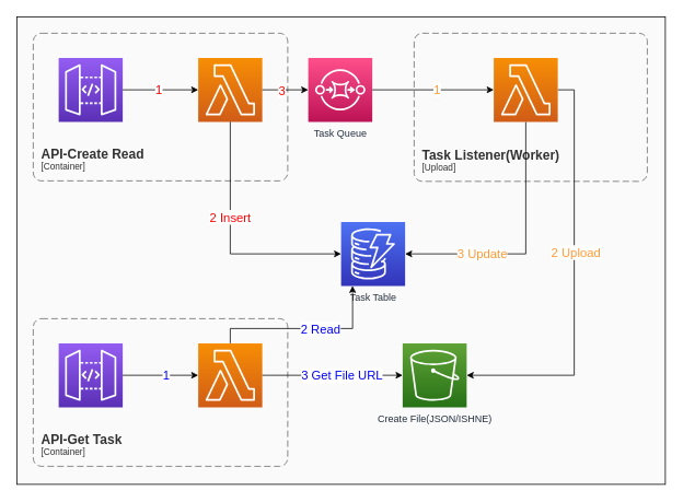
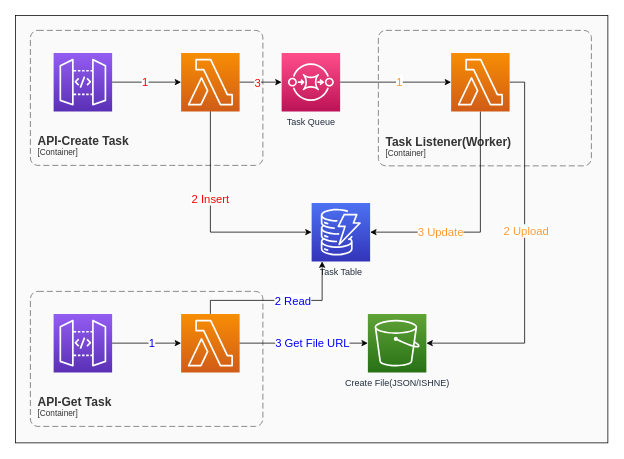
  <mxCell id="0" />
  <mxCell id="1" parent="0" />
  <mxCell id="2" value="" style="rounded=0;whiteSpace=wrap;html=1;fillColor=#FAFAFA;" vertex="1" parent="1"><mxGeometry x="20" y="20" width="790" height="570" as="geometry" /></mxCell>
  <mxCell id="3" style="edgeStyle=orthogonalEdgeStyle;rounded=0;orthogonalLoop=1;jettySize=auto;html=1;" edge="1" parent="1" source="5" target="19"><mxGeometry relative="1" as="geometry" /></mxCell>
  <mxCell id="4" value="&lt;font color=&quot;#ff9933&quot; style=&quot;font-size: 15px;&quot;&gt;1&lt;/font&gt;" style="edgeLabel;html=1;align=center;verticalAlign=middle;resizable=0;points=[];" vertex="1" connectable="0" parent="3"><mxGeometry x="-0.203" y="3" relative="1" as="geometry"><mxPoint x="19" y="1" as="offset" /></mxGeometry></mxCell>
  <mxCell id="5" value="Task Queue" style="sketch=0;points=[[0,0,0],[0.25,0,0],[0.5,0,0],[0.75,0,0],[1,0,0],[0,1,0],[0.25,1,0],[0.5,1,0],[0.75,1,0],[1,1,0],[0,0.25,0],[0,0.5,0],[0,0.75,0],[1,0.25,0],[1,0.5,0],[1,0.75,0]];outlineConnect=0;fontColor=#232F3E;gradientColor=#FF4F8B;gradientDirection=north;fillColor=#BC1356;strokeColor=#ffffff;dashed=0;verticalLabelPosition=bottom;verticalAlign=top;align=center;html=1;fontSize=12;fontStyle=0;aspect=fixed;shape=mxgraph.aws4.resourceIcon;resIcon=mxgraph.aws4.sqs;" vertex="1" parent="1"><mxGeometry x="375" y="70" width="78" height="78" as="geometry" /></mxCell>
  <mxCell id="6" value="Task Table" style="sketch=0;points=[[0,0,0],[0.25,0,0],[0.5,0,0],[0.75,0,0],[1,0,0],[0,1,0],[0.25,1,0],[0.5,1,0],[0.75,1,0],[1,1,0],[0,0.25,0],[0,0.5,0],[0,0.75,0],[1,0.25,0],[1,0.5,0],[1,0.75,0]];outlineConnect=0;fontColor=#232F3E;gradientColor=#4D72F3;gradientDirection=north;fillColor=#3334B9;strokeColor=#ffffff;dashed=0;verticalLabelPosition=bottom;verticalAlign=top;align=center;html=1;fontSize=12;fontStyle=0;aspect=fixed;shape=mxgraph.aws4.resourceIcon;resIcon=mxgraph.aws4.dynamodb;" vertex="1" parent="1"><mxGeometry x="415" y="270" width="78" height="78" as="geometry" /></mxCell>
  <mxCell id="7" value="Create File(JSON/ISHNE)" style="sketch=0;points=[[0,0,0],[0.25,0,0],[0.5,0,0],[0.75,0,0],[1,0,0],[0,1,0],[0.25,1,0],[0.5,1,0],[0.75,1,0],[1,1,0],[0,0.25,0],[0,0.5,0],[0,0.75,0],[1,0.25,0],[1,0.5,0],[1,0.75,0]];outlineConnect=0;fontColor=#232F3E;gradientColor=#60A337;gradientDirection=north;fillColor=#277116;strokeColor=#ffffff;dashed=0;verticalLabelPosition=bottom;verticalAlign=top;align=center;html=1;fontSize=12;fontStyle=0;aspect=fixed;shape=mxgraph.aws4.resourceIcon;resIcon=mxgraph.aws4.s3;" vertex="1" parent="1"><mxGeometry x="490" y="418" width="78" height="78" as="geometry" /></mxCell>
  <mxCell id="8" value="" style="group" vertex="1" connectable="0" parent="1"><mxGeometry x="40" y="40" width="310" height="180" as="geometry" /></mxCell>
  <mxCell id="9" value="" style="sketch=0;points=[[0,0,0],[0.25,0,0],[0.5,0,0],[0.75,0,0],[1,0,0],[0,1,0],[0.25,1,0],[0.5,1,0],[0.75,1,0],[1,1,0],[0,0.25,0],[0,0.5,0],[0,0.75,0],[1,0.25,0],[1,0.5,0],[1,0.75,0]];outlineConnect=0;fontColor=#232F3E;gradientColor=#945DF2;gradientDirection=north;fillColor=#5A30B5;strokeColor=#ffffff;dashed=0;verticalLabelPosition=bottom;verticalAlign=top;align=center;html=1;fontSize=12;fontStyle=0;aspect=fixed;shape=mxgraph.aws4.resourceIcon;resIcon=mxgraph.aws4.api_gateway;" vertex="1" parent="8"><mxGeometry x="31" y="30" width="78" height="78" as="geometry" /></mxCell>
- <mxCell id="10" value="&lt;font style=&quot;font-size: 16px&quot;&gt;&lt;b&gt;&lt;div style=&quot;text-align: left&quot;&gt;API-Create Read&lt;/div&gt;&lt;/b&gt;&lt;/font&gt;&lt;div style=&quot;text-align: left&quot;&gt;[Container]&lt;/div&gt;" style="rounded=1;fontSize=11;whiteSpace=wrap;html=1;dashed=1;arcSize=20;fillColor=none;strokeColor=#666666;fontColor=#333333;labelBackgroundColor=none;align=left;verticalAlign=bottom;labelBorderColor=none;spacingTop=0;spacing=10;dashPattern=8 4;metaEdit=1;rotatable=0;perimeter=rectanglePerimeter;noLabel=0;labelPadding=0;allowArrows=0;connectable=0;expand=0;recursiveResize=0;editable=1;pointerEvents=0;absoluteArcSize=1;points=[[0.25,0,0],[0.5,0,0],[0.75,0,0],[1,0.25,0],[1,0.5,0],[1,0.75,0],[0.75,1,0],[0.5,1,0],[0.25,1,0],[0,0.75,0],[0,0.5,0],[0,0.25,0]];" vertex="1" parent="8"><mxGeometry width="310" height="180" as="geometry" /></mxCell>
+ <mxCell id="10" value="&lt;font style=&quot;font-size: 16px&quot;&gt;&lt;b&gt;&lt;div style=&quot;text-align: left&quot;&gt;API-Create Task&lt;/div&gt;&lt;/b&gt;&lt;/font&gt;&lt;div style=&quot;text-align: left&quot;&gt;[Container]&lt;/div&gt;" style="rounded=1;fontSize=11;whiteSpace=wrap;html=1;dashed=1;arcSize=20;fillColor=none;strokeColor=#666666;fontColor=#333333;labelBackgroundColor=none;align=left;verticalAlign=bottom;labelBorderColor=none;spacingTop=0;spacing=10;dashPattern=8 4;metaEdit=1;rotatable=0;perimeter=rectanglePerimeter;noLabel=0;labelPadding=0;allowArrows=0;connectable=0;expand=0;recursiveResize=0;editable=1;pointerEvents=0;absoluteArcSize=1;points=[[0.25,0,0],[0.5,0,0],[0.75,0,0],[1,0.25,0],[1,0.5,0],[1,0.75,0],[0.75,1,0],[0.5,1,0],[0.25,1,0],[0,0.75,0],[0,0.5,0],[0,0.25,0]];" vertex="1" parent="8"><mxGeometry width="310" height="180" as="geometry" /></mxCell>
  <mxCell id="11" value="" style="sketch=0;points=[[0,0,0],[0.25,0,0],[0.5,0,0],[0.75,0,0],[1,0,0],[0,1,0],[0.25,1,0],[0.5,1,0],[0.75,1,0],[1,1,0],[0,0.25,0],[0,0.5,0],[0,0.75,0],[1,0.25,0],[1,0.5,0],[1,0.75,0]];outlineConnect=0;fontColor=#232F3E;gradientColor=#F78E04;gradientDirection=north;fillColor=#D05C17;strokeColor=#ffffff;dashed=0;verticalLabelPosition=bottom;verticalAlign=top;align=center;html=1;fontSize=12;fontStyle=0;aspect=fixed;shape=mxgraph.aws4.resourceIcon;resIcon=mxgraph.aws4.lambda;" vertex="1" parent="8"><mxGeometry x="201" y="30" width="78" height="78" as="geometry" /></mxCell>
  <mxCell id="12" style="edgeStyle=orthogonalEdgeStyle;rounded=0;orthogonalLoop=1;jettySize=auto;html=1;entryX=0;entryY=0.5;entryDx=0;entryDy=0;entryPerimeter=0;" edge="1" parent="8" source="9" target="11"><mxGeometry relative="1" as="geometry" /></mxCell>
  <mxCell id="13" value="&lt;font color=&quot;#ff0000&quot; style=&quot;font-size: 15px;&quot;&gt;1&lt;/font&gt;" style="edgeLabel;html=1;align=center;verticalAlign=middle;resizable=0;points=[];" vertex="1" connectable="0" parent="12"><mxGeometry x="-0.065" relative="1" as="geometry"><mxPoint y="-2" as="offset" /></mxGeometry></mxCell>
- <mxCell id="14" value="&lt;font style=&quot;font-size: 16px&quot;&gt;&lt;b&gt;&lt;div style=&quot;text-align: left&quot;&gt;Task Listener(Worker)&lt;/div&gt;&lt;/b&gt;&lt;/font&gt;&lt;div style=&quot;text-align: left&quot;&gt;[Upload]&lt;/div&gt;" style="rounded=1;fontSize=11;whiteSpace=wrap;html=1;dashed=1;arcSize=20;fillColor=none;strokeColor=#666666;fontColor=#333333;labelBackgroundColor=none;align=left;verticalAlign=bottom;labelBorderColor=none;spacingTop=0;spacing=10;dashPattern=8 4;metaEdit=1;rotatable=0;perimeter=rectanglePerimeter;noLabel=0;labelPadding=0;allowArrows=0;connectable=0;expand=0;recursiveResize=0;editable=1;pointerEvents=0;absoluteArcSize=1;points=[[0.25,0,0],[0.5,0,0],[0.75,0,0],[1,0.25,0],[1,0.5,0],[1,0.75,0],[0.75,1,0],[0.5,1,0],[0.25,1,0],[0,0.75,0],[0,0.5,0],[0,0.25,0]];" vertex="1" parent="1"><mxGeometry x="504" y="40" width="284" height="180.63" as="geometry" /></mxCell>
+ <mxCell id="14" value="&lt;font style=&quot;font-size: 16px&quot;&gt;&lt;b&gt;&lt;div style=&quot;text-align: left&quot;&gt;Task Listener(Worker)&lt;/div&gt;&lt;/b&gt;&lt;/font&gt;&lt;div style=&quot;text-align: left&quot;&gt;[Container]&lt;/div&gt;" style="rounded=1;fontSize=11;whiteSpace=wrap;html=1;dashed=1;arcSize=20;fillColor=none;strokeColor=#666666;fontColor=#333333;labelBackgroundColor=none;align=left;verticalAlign=bottom;labelBorderColor=none;spacingTop=0;spacing=10;dashPattern=8 4;metaEdit=1;rotatable=0;perimeter=rectanglePerimeter;noLabel=0;labelPadding=0;allowArrows=0;connectable=0;expand=0;recursiveResize=0;editable=1;pointerEvents=0;absoluteArcSize=1;points=[[0.25,0,0],[0.5,0,0],[0.75,0,0],[1,0.25,0],[1,0.5,0],[1,0.75,0],[0.75,1,0],[0.5,1,0],[0.25,1,0],[0,0.75,0],[0,0.5,0],[0,0.25,0]];" vertex="1" parent="1"><mxGeometry x="504" y="40" width="284" height="180.63" as="geometry" /></mxCell>
  <mxCell id="15" style="edgeStyle=orthogonalEdgeStyle;rounded=0;orthogonalLoop=1;jettySize=auto;html=1;exitX=1;exitY=0.5;exitDx=0;exitDy=0;exitPerimeter=0;" edge="1" parent="1" source="19" target="7"><mxGeometry relative="1" as="geometry"><Array as="points"><mxPoint x="699" y="109" /><mxPoint x="699" y="457" /></Array></mxGeometry></mxCell>
  <mxCell id="16" value="&lt;font style=&quot;font-size: 15px;&quot; color=&quot;#ff9933&quot;&gt;2 Upload&lt;/font&gt;" style="edgeLabel;html=1;align=center;verticalAlign=middle;resizable=0;points=[];" vertex="1" connectable="0" parent="15"><mxGeometry x="-0.136" y="1" relative="1" as="geometry"><mxPoint y="1" as="offset" /></mxGeometry></mxCell>
  <mxCell id="17" style="edgeStyle=orthogonalEdgeStyle;rounded=0;orthogonalLoop=1;jettySize=auto;html=1;entryX=1;entryY=0.5;entryDx=0;entryDy=0;entryPerimeter=0;" edge="1" parent="1" source="19" target="6"><mxGeometry relative="1" as="geometry"><Array as="points"><mxPoint x="640" y="309" /></Array></mxGeometry></mxCell>
  <mxCell id="18" value="&lt;font color=&quot;#ff9933&quot; style=&quot;font-size: 15px;&quot;&gt;3 Update&lt;/font&gt;" style="edgeLabel;html=1;align=center;verticalAlign=middle;resizable=0;points=[];" vertex="1" connectable="0" parent="17"><mxGeometry x="0.399" y="-1" relative="1" as="geometry"><mxPoint as="offset" /></mxGeometry></mxCell>
  <mxCell id="19" value="" style="sketch=0;points=[[0,0,0],[0.25,0,0],[0.5,0,0],[0.75,0,0],[1,0,0],[0,1,0],[0.25,1,0],[0.5,1,0],[0.75,1,0],[1,1,0],[0,0.25,0],[0,0.5,0],[0,0.75,0],[1,0.25,0],[1,0.5,0],[1,0.75,0]];outlineConnect=0;fontColor=#232F3E;gradientColor=#F78E04;gradientDirection=north;fillColor=#D05C17;strokeColor=#ffffff;dashed=0;verticalLabelPosition=bottom;verticalAlign=top;align=center;html=1;fontSize=12;fontStyle=0;aspect=fixed;shape=mxgraph.aws4.resourceIcon;resIcon=mxgraph.aws4.lambda;container=0;" vertex="1" parent="1"><mxGeometry x="601" y="70" width="78" height="78" as="geometry" /></mxCell>
  <mxCell id="20" value="" style="group" vertex="1" connectable="0" parent="1"><mxGeometry x="40" y="388" width="310" height="180" as="geometry" /></mxCell>
  <mxCell id="21" value="" style="sketch=0;points=[[0,0,0],[0.25,0,0],[0.5,0,0],[0.75,0,0],[1,0,0],[0,1,0],[0.25,1,0],[0.5,1,0],[0.75,1,0],[1,1,0],[0,0.25,0],[0,0.5,0],[0,0.75,0],[1,0.25,0],[1,0.5,0],[1,0.75,0]];outlineConnect=0;fontColor=#232F3E;gradientColor=#945DF2;gradientDirection=north;fillColor=#5A30B5;strokeColor=#ffffff;dashed=0;verticalLabelPosition=bottom;verticalAlign=top;align=center;html=1;fontSize=12;fontStyle=0;aspect=fixed;shape=mxgraph.aws4.resourceIcon;resIcon=mxgraph.aws4.api_gateway;" vertex="1" parent="20"><mxGeometry x="31" y="30" width="78" height="78" as="geometry" /></mxCell>
  <mxCell id="22" value="&lt;font style=&quot;font-size: 16px&quot;&gt;&lt;b&gt;&lt;div style=&quot;text-align: left&quot;&gt;API-Get Task&lt;/div&gt;&lt;/b&gt;&lt;/font&gt;&lt;div style=&quot;text-align: left&quot;&gt;[Container]&lt;/div&gt;" style="rounded=1;fontSize=11;whiteSpace=wrap;html=1;dashed=1;arcSize=20;fillColor=none;strokeColor=#666666;fontColor=#333333;labelBackgroundColor=none;align=left;verticalAlign=bottom;labelBorderColor=none;spacingTop=0;spacing=10;dashPattern=8 4;metaEdit=1;rotatable=0;perimeter=rectanglePerimeter;noLabel=0;labelPadding=0;allowArrows=0;connectable=0;expand=0;recursiveResize=0;editable=1;pointerEvents=0;absoluteArcSize=1;points=[[0.25,0,0],[0.5,0,0],[0.75,0,0],[1,0.25,0],[1,0.5,0],[1,0.75,0],[0.75,1,0],[0.5,1,0],[0.25,1,0],[0,0.75,0],[0,0.5,0],[0,0.25,0]];" vertex="1" parent="20"><mxGeometry width="310" height="180" as="geometry" /></mxCell>
  <mxCell id="23" value="" style="sketch=0;points=[[0,0,0],[0.25,0,0],[0.5,0,0],[0.75,0,0],[1,0,0],[0,1,0],[0.25,1,0],[0.5,1,0],[0.75,1,0],[1,1,0],[0,0.25,0],[0,0.5,0],[0,0.75,0],[1,0.25,0],[1,0.5,0],[1,0.75,0]];outlineConnect=0;fontColor=#232F3E;gradientColor=#F78E04;gradientDirection=north;fillColor=#D05C17;strokeColor=#ffffff;dashed=0;verticalLabelPosition=bottom;verticalAlign=top;align=center;html=1;fontSize=12;fontStyle=0;aspect=fixed;shape=mxgraph.aws4.resourceIcon;resIcon=mxgraph.aws4.lambda;" vertex="1" parent="20"><mxGeometry x="201" y="30" width="78" height="78" as="geometry" /></mxCell>
  <mxCell id="24" style="edgeStyle=orthogonalEdgeStyle;rounded=0;orthogonalLoop=1;jettySize=auto;html=1;entryX=0;entryY=0.5;entryDx=0;entryDy=0;entryPerimeter=0;" edge="1" parent="20" source="21" target="23"><mxGeometry relative="1" as="geometry" /></mxCell>
  <mxCell id="25" value="&lt;font color=&quot;#0000ff&quot; style=&quot;font-size: 15px;&quot;&gt;1&lt;/font&gt;" style="edgeLabel;html=1;align=center;verticalAlign=middle;resizable=0;points=[];" vertex="1" connectable="0" parent="24"><mxGeometry x="0.13" y="-1" relative="1" as="geometry"><mxPoint y="-2" as="offset" /></mxGeometry></mxCell>
  <mxCell id="26" style="edgeStyle=orthogonalEdgeStyle;rounded=0;orthogonalLoop=1;jettySize=auto;html=1;" edge="1" parent="1" source="11" target="5"><mxGeometry relative="1" as="geometry" /></mxCell>
  <mxCell id="27" value="&lt;font color=&quot;#ff0000&quot; style=&quot;font-size: 15px;&quot;&gt;3&lt;/font&gt;" style="edgeLabel;html=1;align=center;verticalAlign=middle;resizable=0;points=[];" vertex="1" connectable="0" parent="26"><mxGeometry x="-0.183" y="-1" relative="1" as="geometry"><mxPoint y="-1" as="offset" /></mxGeometry></mxCell>
  <mxCell id="28" style="edgeStyle=orthogonalEdgeStyle;rounded=0;orthogonalLoop=1;jettySize=auto;html=1;entryX=0;entryY=0.5;entryDx=0;entryDy=0;entryPerimeter=0;" edge="1" parent="1" source="11" target="6"><mxGeometry relative="1" as="geometry"><Array as="points"><mxPoint x="280" y="309" /></Array></mxGeometry></mxCell>
  <mxCell id="29" value="&lt;font color=&quot;#ff0000&quot; style=&quot;font-size: 15px;&quot;&gt;2 Insert&lt;/font&gt;" style="edgeLabel;html=1;align=center;verticalAlign=middle;resizable=0;points=[];" vertex="1" connectable="0" parent="28"><mxGeometry x="-0.225" relative="1" as="geometry"><mxPoint x="-1" as="offset" /></mxGeometry></mxCell>
  <mxCell id="30" style="edgeStyle=orthogonalEdgeStyle;rounded=0;orthogonalLoop=1;jettySize=auto;html=1;entryX=0;entryY=0.5;entryDx=0;entryDy=0;entryPerimeter=0;" edge="1" parent="1" source="23" target="7"><mxGeometry relative="1" as="geometry" /></mxCell>
  <mxCell id="31" value="&lt;font style=&quot;font-size: 15px;&quot; color=&quot;#0000ff&quot;&gt;3 Get File URL&lt;/font&gt;" style="edgeLabel;html=1;align=center;verticalAlign=middle;resizable=0;points=[];" vertex="1" connectable="0" parent="30"><mxGeometry x="-0.228" y="-1" relative="1" as="geometry"><mxPoint x="30" y="-2" as="offset" /></mxGeometry></mxCell>
  <mxCell id="32" style="edgeStyle=orthogonalEdgeStyle;rounded=0;orthogonalLoop=1;jettySize=auto;html=1;" edge="1" parent="1" source="23" target="6"><mxGeometry relative="1" as="geometry"><Array as="points"><mxPoint x="280" y="400" /><mxPoint x="429" y="400" /></Array></mxGeometry></mxCell>
  <mxCell id="33" value="&lt;font color=&quot;#0000ff&quot; style=&quot;font-size: 15px;&quot;&gt;2 Read&lt;/font&gt;" style="edgeLabel;html=1;align=center;verticalAlign=middle;resizable=0;points=[];" vertex="1" connectable="0" parent="32"><mxGeometry x="0.448" y="1" relative="1" as="geometry"><mxPoint x="-32" as="offset" /></mxGeometry></mxCell>
